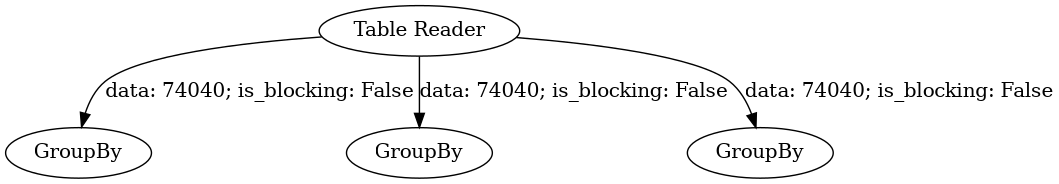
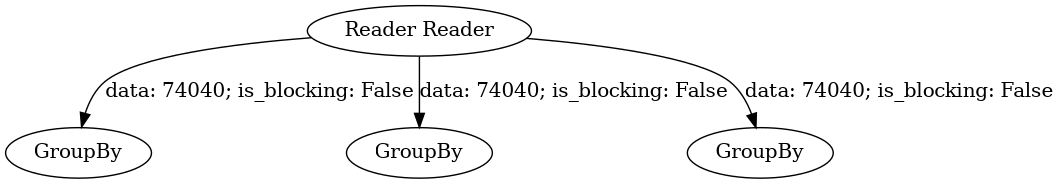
  digraph {
    rankdir=TB
-   n1 [label="Table Reader"]
+   n1 [label="Reader Reader"]
    n2 [label=GroupBy]
    n3 [label=GroupBy]
    n4 [label=GroupBy]
    n1 -> n2 [label="data: 74040; is_blocking: False"]
    n1 -> n3 [label="data: 74040; is_blocking: False"]
    n1 -> n4 [label="data: 74040; is_blocking: False"]
  }
